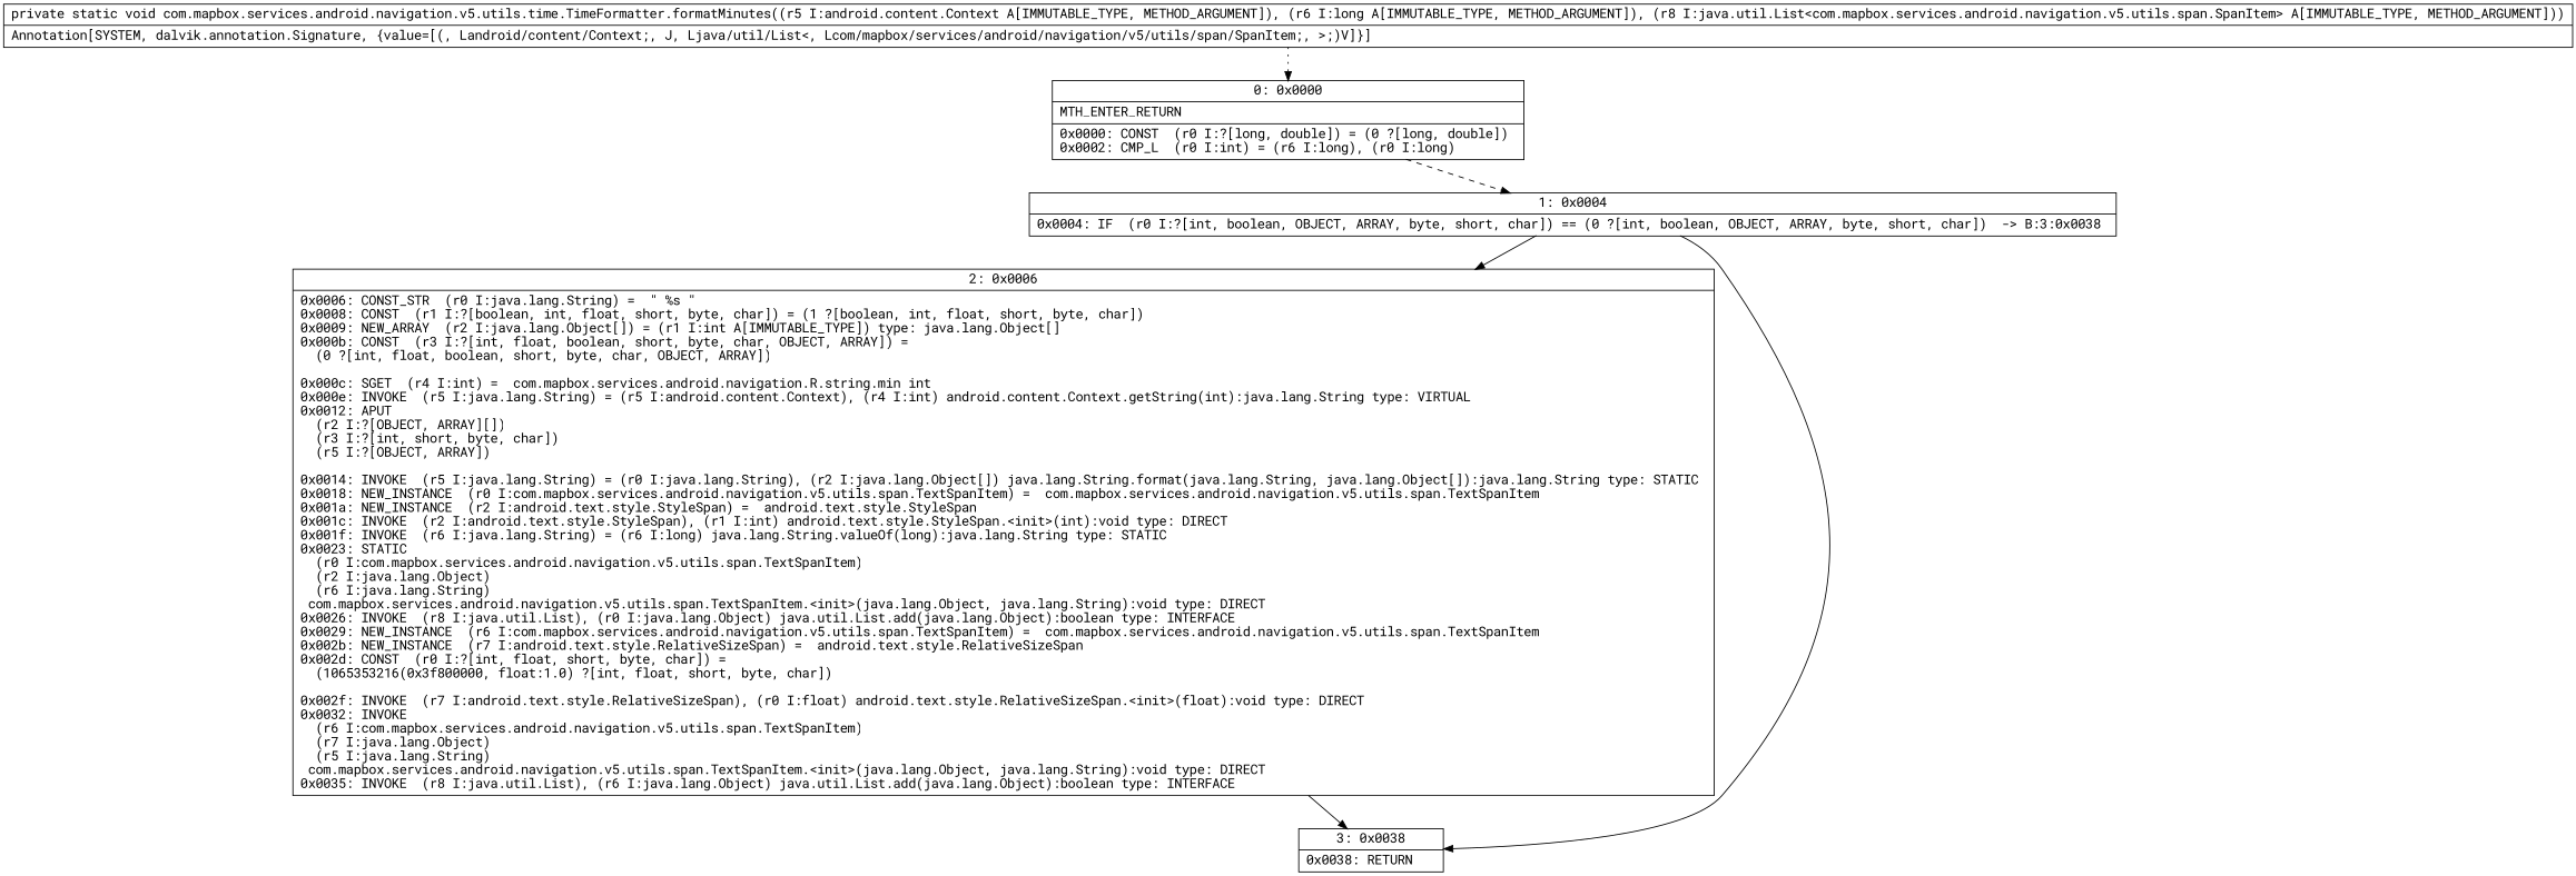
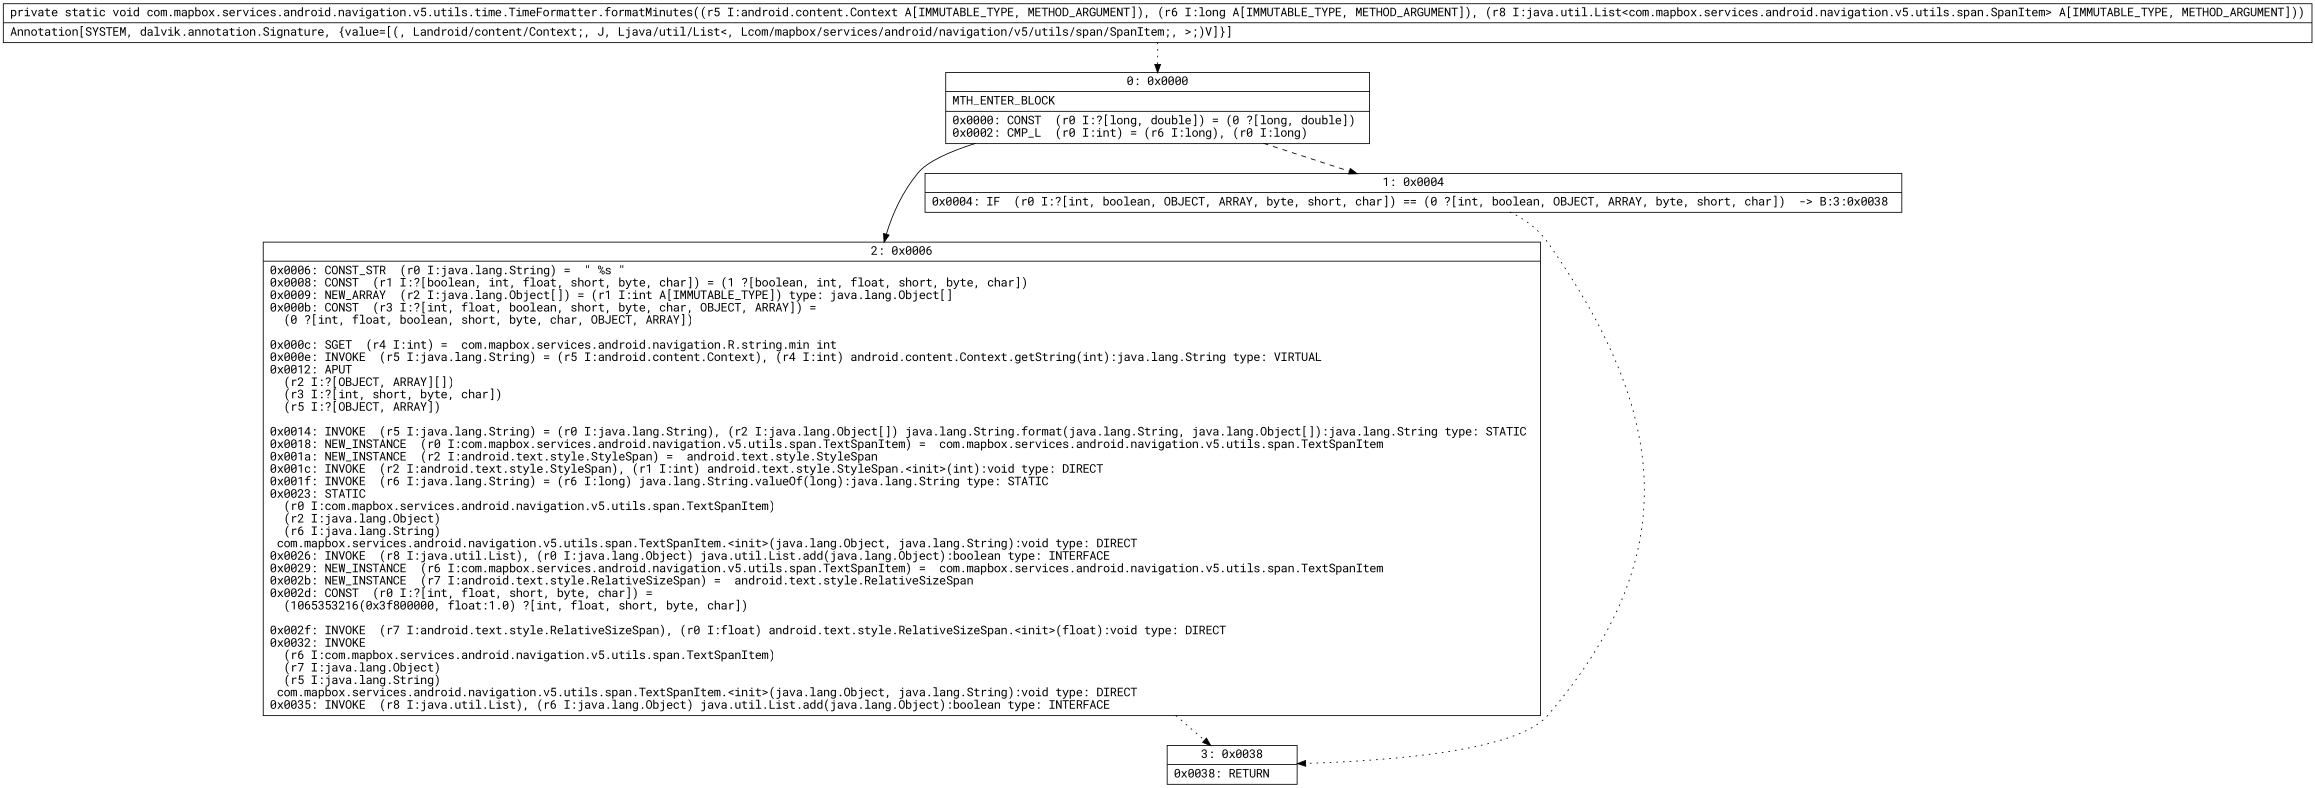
  digraph {
    fontname="Roboto Mono"
    node [fontname="Roboto Mono" shape=record]
    edge [fontname="Roboto Mono" style=solid]
-   n1 [label="{0\:\ 0x0000|MTH_ENTER_RETURN\l|0x0000: CONST  (r0 I:?[long, double]) = (0 ?[long, double]) \l0x0002: CMP_L  (r0 I:int) = (r6 I:long), (r0 I:long) \l}"]
+   n1 [label="{0\:\ 0x0000|MTH_ENTER_BLOCK\l|0x0000: CONST  (r0 I:?[long, double]) = (0 ?[long, double]) \l0x0002: CMP_L  (r0 I:int) = (r6 I:long), (r0 I:long) \l}"]
    n2 [label="{1\:\ 0x0004|0x0004: IF  (r0 I:?[int, boolean, OBJECT, ARRAY, byte, short, char]) == (0 ?[int, boolean, OBJECT, ARRAY, byte, short, char])  \-\> B:3:0x0038 \l}"]
    n3 [label="{2\:\ 0x0006|0x0006: CONST_STR  (r0 I:java.lang.String) =  \" %s \" \l0x0008: CONST  (r1 I:?[boolean, int, float, short, byte, char]) = (1 ?[boolean, int, float, short, byte, char]) \l0x0009: NEW_ARRAY  (r2 I:java.lang.Object[]) = (r1 I:int A[IMMUTABLE_TYPE]) type: java.lang.Object[] \l0x000b: CONST  (r3 I:?[int, float, boolean, short, byte, char, OBJECT, ARRAY]) = \l  (0 ?[int, float, boolean, short, byte, char, OBJECT, ARRAY])\l \l0x000c: SGET  (r4 I:int) =  com.mapbox.services.android.navigation.R.string.min int \l0x000e: INVOKE  (r5 I:java.lang.String) = (r5 I:android.content.Context), (r4 I:int) android.content.Context.getString(int):java.lang.String type: VIRTUAL \l0x0012: APUT  \l  (r2 I:?[OBJECT, ARRAY][])\l  (r3 I:?[int, short, byte, char])\l  (r5 I:?[OBJECT, ARRAY])\l \l0x0014: INVOKE  (r5 I:java.lang.String) = (r0 I:java.lang.String), (r2 I:java.lang.Object[]) java.lang.String.format(java.lang.String, java.lang.Object[]):java.lang.String type: STATIC \l0x0018: NEW_INSTANCE  (r0 I:com.mapbox.services.android.navigation.v5.utils.span.TextSpanItem) =  com.mapbox.services.android.navigation.v5.utils.span.TextSpanItem \l0x001a: NEW_INSTANCE  (r2 I:android.text.style.StyleSpan) =  android.text.style.StyleSpan \l0x001c: INVOKE  (r2 I:android.text.style.StyleSpan), (r1 I:int) android.text.style.StyleSpan.\<init\>(int):void type: DIRECT \l0x001f: INVOKE  (r6 I:java.lang.String) = (r6 I:long) java.lang.String.valueOf(long):java.lang.String type: STATIC \l0x0023: STATIC  \l  (r0 I:com.mapbox.services.android.navigation.v5.utils.span.TextSpanItem)\l  (r2 I:java.lang.Object)\l  (r6 I:java.lang.String)\l com.mapbox.services.android.navigation.v5.utils.span.TextSpanItem.\<init\>(java.lang.Object, java.lang.String):void type: DIRECT \l0x0026: INVOKE  (r8 I:java.util.List), (r0 I:java.lang.Object) java.util.List.add(java.lang.Object):boolean type: INTERFACE \l0x0029: NEW_INSTANCE  (r6 I:com.mapbox.services.android.navigation.v5.utils.span.TextSpanItem) =  com.mapbox.services.android.navigation.v5.utils.span.TextSpanItem \l0x002b: NEW_INSTANCE  (r7 I:android.text.style.RelativeSizeSpan) =  android.text.style.RelativeSizeSpan \l0x002d: CONST  (r0 I:?[int, float, short, byte, char]) = \l  (1065353216(0x3f800000, float:1.0) ?[int, float, short, byte, char])\l \l0x002f: INVOKE  (r7 I:android.text.style.RelativeSizeSpan), (r0 I:float) android.text.style.RelativeSizeSpan.\<init\>(float):void type: DIRECT \l0x0032: INVOKE  \l  (r6 I:com.mapbox.services.android.navigation.v5.utils.span.TextSpanItem)\l  (r7 I:java.lang.Object)\l  (r5 I:java.lang.String)\l com.mapbox.services.android.navigation.v5.utils.span.TextSpanItem.\<init\>(java.lang.Object, java.lang.String):void type: DIRECT \l0x0035: INVOKE  (r8 I:java.util.List), (r6 I:java.lang.Object) java.util.List.add(java.lang.Object):boolean type: INTERFACE \l}"]
    n4 [label="{3\:\ 0x0038|0x0038: RETURN   \l}"]
    n5 [label="{private static void com.mapbox.services.android.navigation.v5.utils.time.TimeFormatter.formatMinutes((r5 I:android.content.Context A[IMMUTABLE_TYPE, METHOD_ARGUMENT]), (r6 I:long A[IMMUTABLE_TYPE, METHOD_ARGUMENT]), (r8 I:java.util.List\<com.mapbox.services.android.navigation.v5.utils.span.SpanItem\> A[IMMUTABLE_TYPE, METHOD_ARGUMENT]))  | Annotation[SYSTEM, dalvik.annotation.Signature, \{value=[(, Landroid\/content\/Context;, J, Ljava\/util\/List\<, Lcom\/mapbox\/services\/android\/navigation\/v5\/utils\/span\/SpanItem;, \>;)V]\}]\l}"]
    n1 -> n2 [style=dashed]
-   n2 -> n3
-   n2 -> n4
-   n3 -> n4
+   n1 -> n3
+   n2 -> n4 [style=dotted]
+   n3 -> n4 [style=dotted]
    n5 -> n1 [style=dotted]
  }
